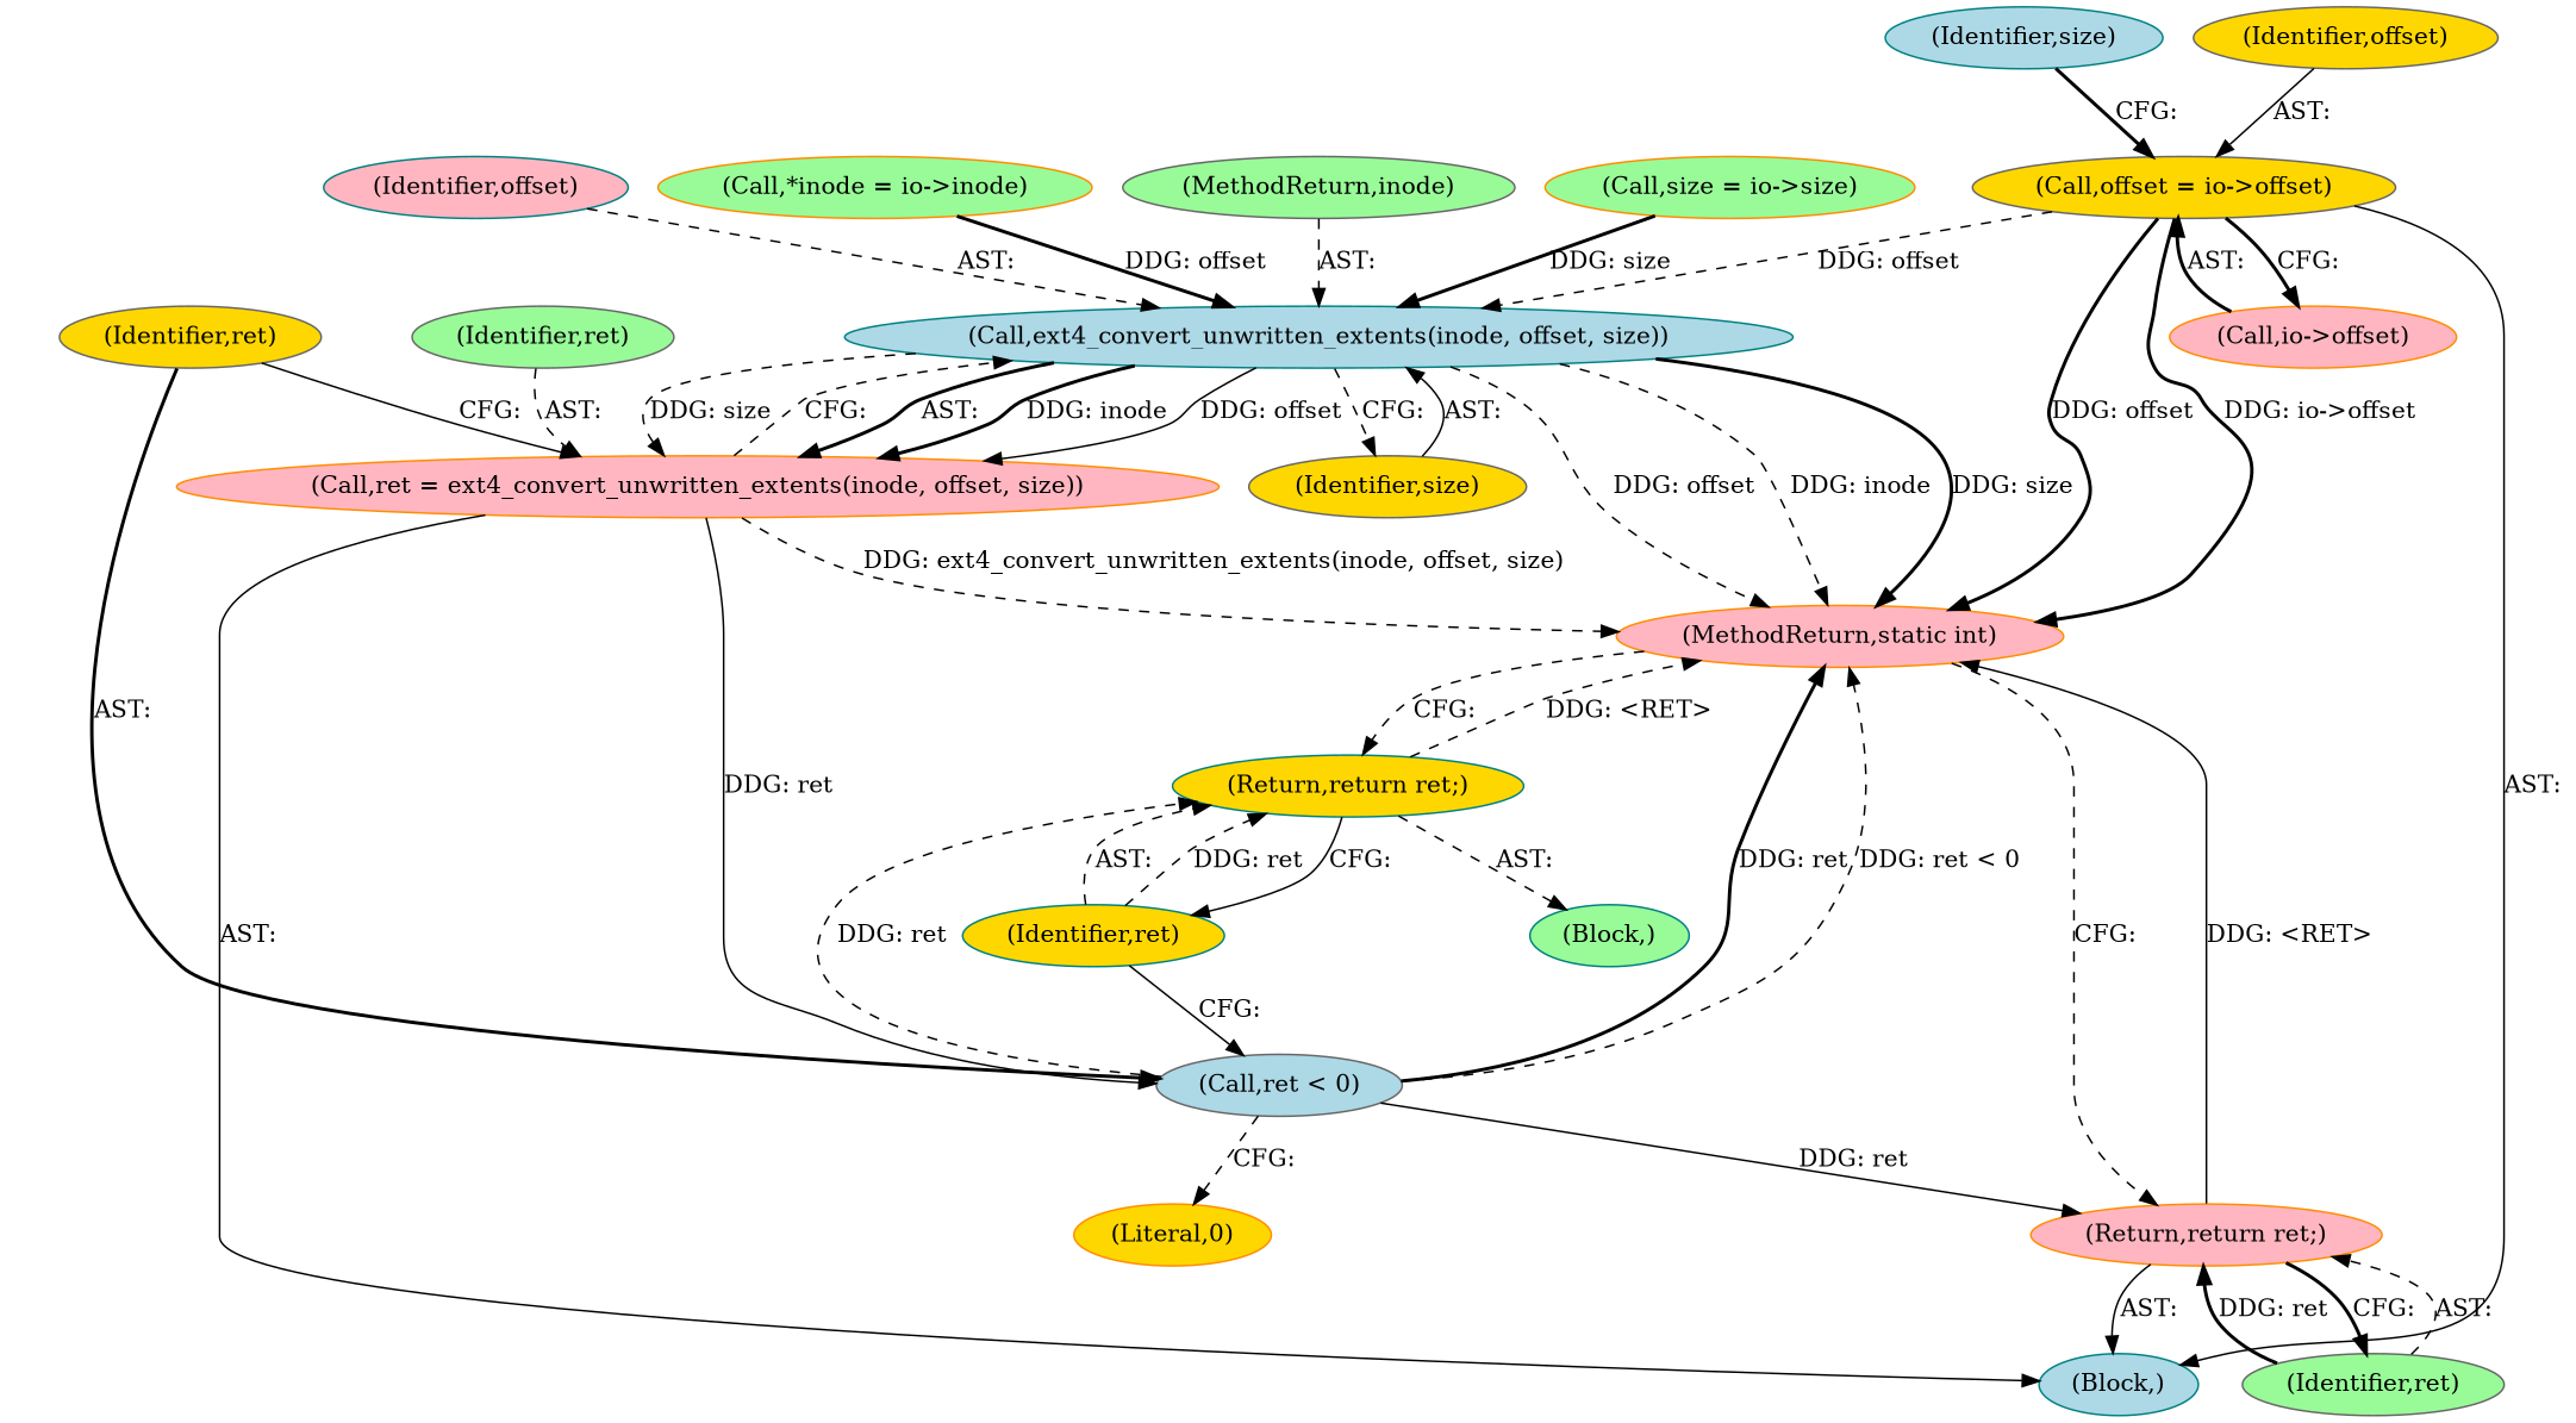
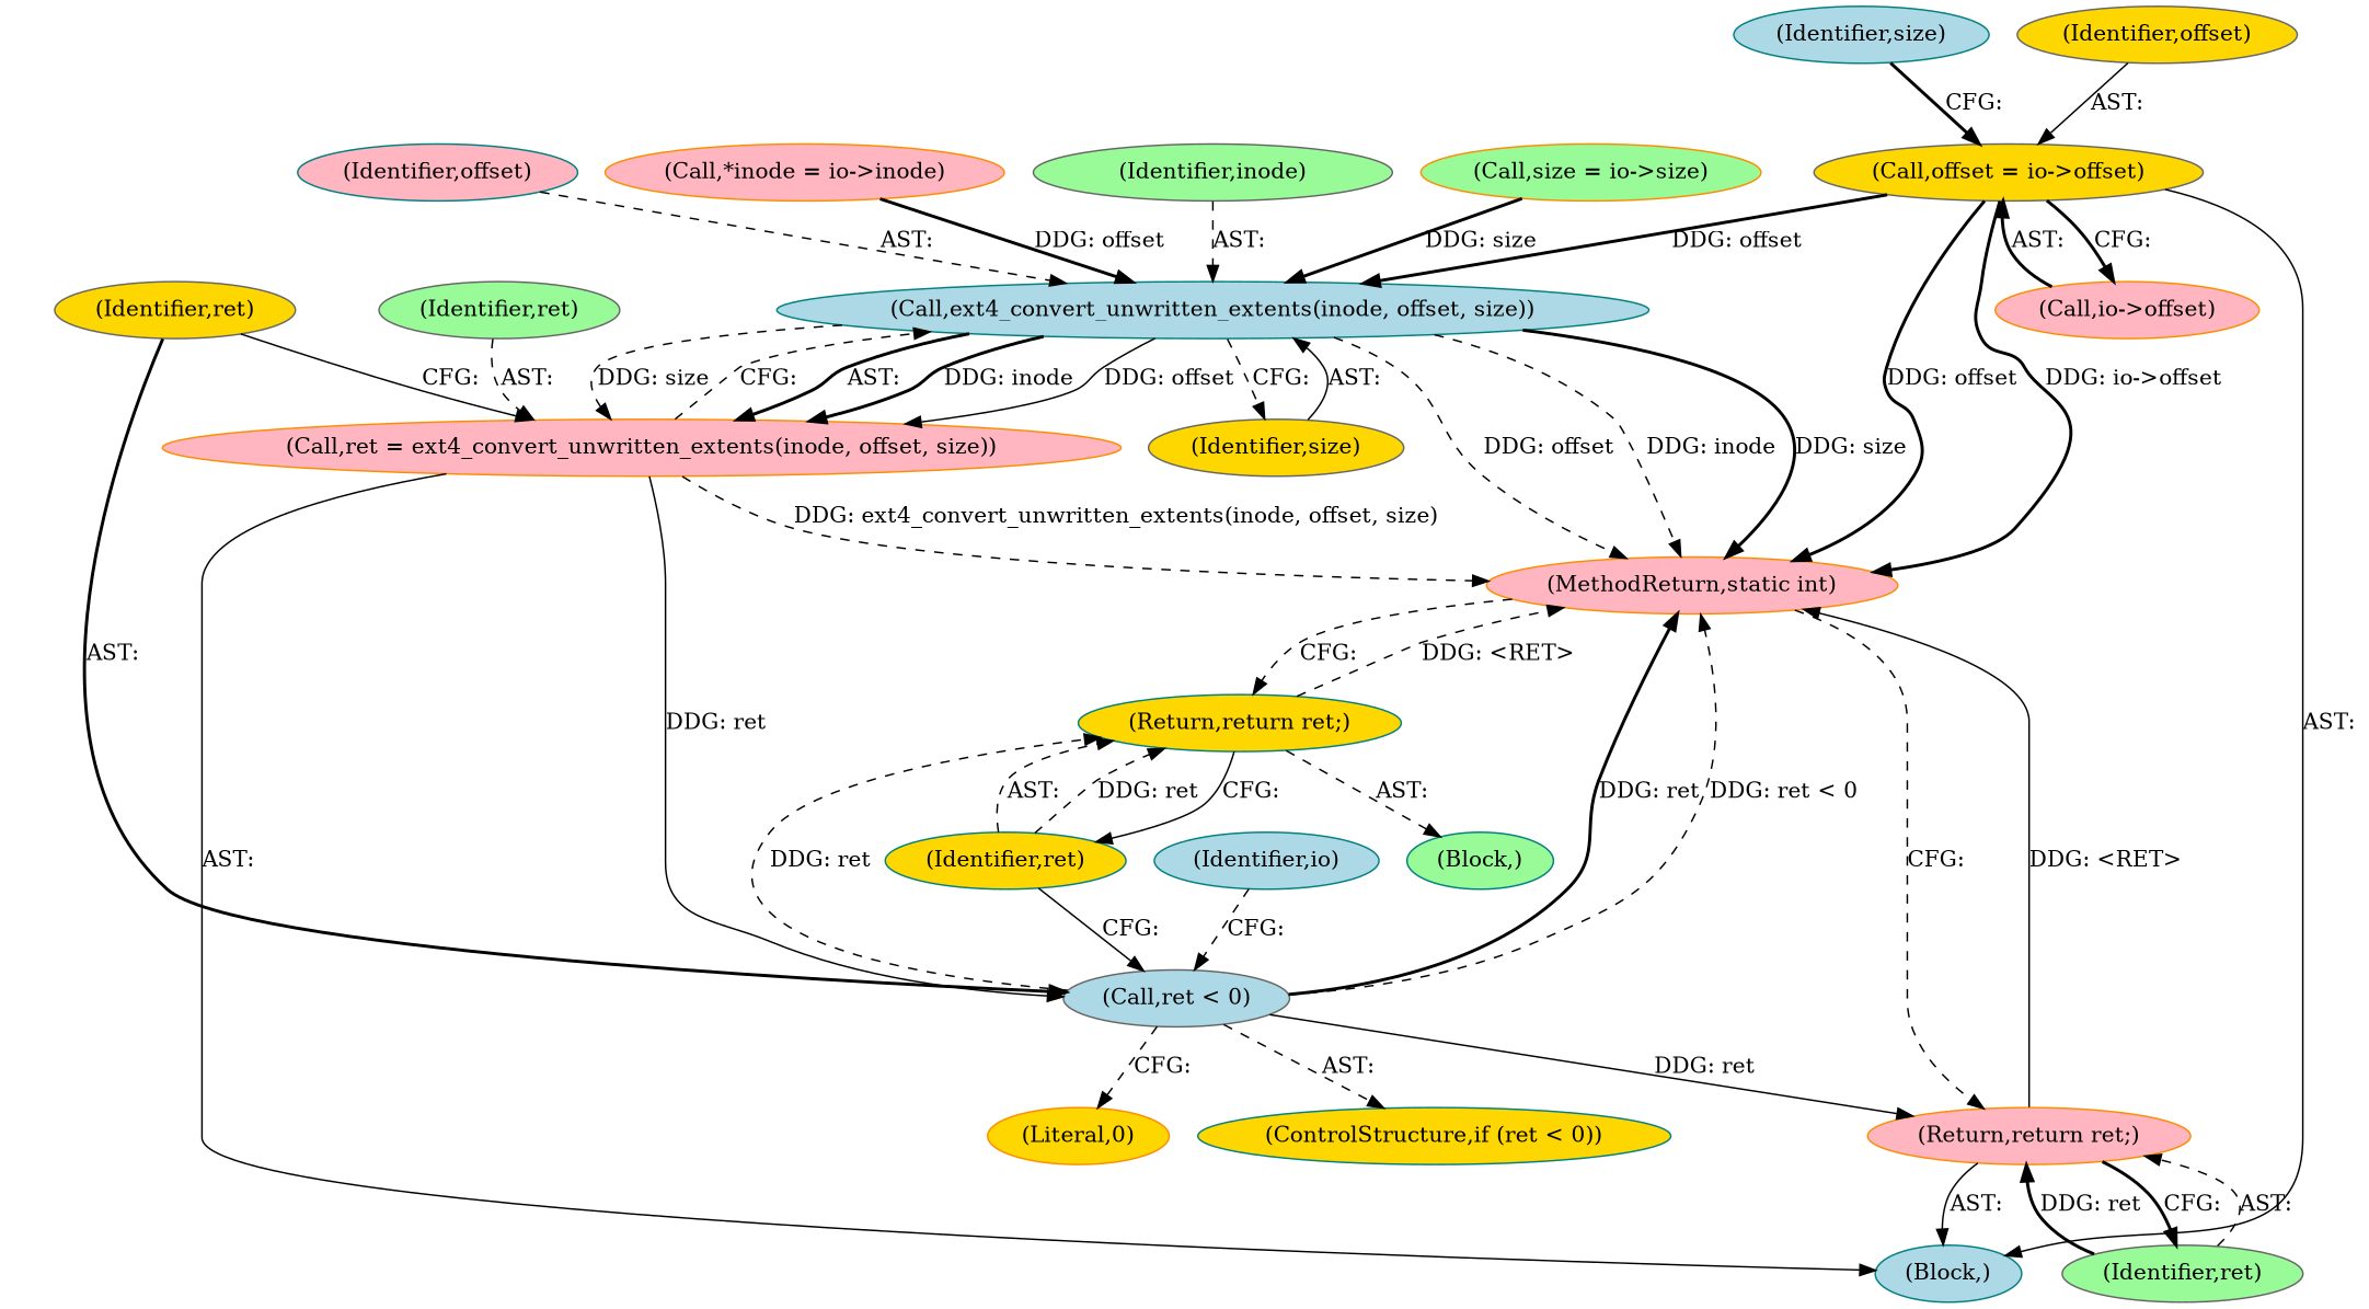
  digraph {
    node [color=teal fillcolor=gold style=filled]
    edge [style=dashed]
    n1 [color=gray40 label="(Call,offset = io->offset)"]
    n2 [fillcolor=lightblue label="(Call,ext4_convert_unwritten_extents(inode, offset, size))"]
    n3 [color=darkorange fillcolor=lightpink label="(Call,io->offset)"]
    n4 [color=darkorange fillcolor=lightpink label="(MethodReturn,static int)"]
    n5 [fillcolor=lightblue label="(Block,)"]
    n6 [color=darkorange fillcolor=lightpink label="(Call,ret = ext4_convert_unwritten_extents(inode, offset, size))"]
    n7 [color=gray40 label="(Identifier,size)"]
    n8 [label="(Return,return ret;)"]
    n9 [color=darkorange fillcolor=lightpink label="(Return,return ret;)"]
    n10 [color=gray40 fillcolor=lightblue label="(Call,ret < 0)"]
+   n11 [label="(ControlStructure,if (ret < 0))"]
    n12 [color=darkorange label="(Literal,0)"]
    n13 [fillcolor=palegreen label="(Block,)"]
    n14 [label="(Identifier,ret)"]
    n15 [color=gray40 fillcolor=palegreen label="(Identifier,ret)"]
    n16 [fillcolor=lightblue label="(Identifier,size)"]
    n17 [fillcolor=lightpink label="(Identifier,offset)"]
-   n18 [color=darkorange fillcolor=palegreen label="(Call,*inode = io->inode)"]
+   n18 [color=darkorange fillcolor=lightpink label="(Call,*inode = io->inode)"]
    n19 [color=gray40 fillcolor=palegreen label="(Identifier,ret)"]
-   n21 [color=gray40 fillcolor=palegreen label="(MethodReturn,inode)"]
+   n20 [fillcolor=lightblue label="(Identifier,io)"]
+   n21 [color=gray40 fillcolor=palegreen label="(Identifier,inode)"]
    n22 [color=gray40 label="(Identifier,ret)"]
    n23 [color=darkorange fillcolor=palegreen label="(Call,size = io->size)"]
    n24 [color=gray40 label="(Identifier,offset)"]
-   n1 -> n2 [label="DDG: offset"]
+   n1 -> n2 [label="DDG: offset" style=bold]
    n1 -> n3 [label="CFG: " style=bold]
    n1 -> n4 [label="DDG: io->offset" style=bold]
    n1 -> n4 [label="DDG: offset" style=bold]
    n1 -> n5 [label="AST: " style=solid]
    n2 -> n4 [label="DDG: size" style=bold]
    n2 -> n4 [label="DDG: offset"]
    n2 -> n4 [label="DDG: inode"]
    n2 -> n6 [label="AST: " style=bold]
    n2 -> n6 [label="DDG: inode" style=bold]
    n2 -> n6 [label="DDG: offset" style=solid]
    n2 -> n6 [label="DDG: size"]
    n2 -> n7 [label="CFG: "]
    n3 -> n1 [label="AST: " style=bold]
    n4 -> n8 [label="CFG: "]
    n4 -> n9 [label="CFG: "]
    n6 -> n2 [label="CFG: "]
    n6 -> n4 [label="DDG: ext4_convert_unwritten_extents(inode, offset, size)"]
    n6 -> n5 [label="AST: " style=solid]
    n6 -> n10 [label="DDG: ret" style=solid]
    n7 -> n2 [label="AST: " style=solid]
    n8 -> n4 [label="DDG: <RET>"]
    n8 -> n13 [label="AST: "]
    n8 -> n14 [label="CFG: " style=solid]
    n9 -> n4 [label="DDG: <RET>" style=solid]
    n9 -> n5 [label="AST: " style=solid]
    n9 -> n15 [label="CFG: " style=bold]
    n10 -> n4 [label="DDG: ret" style=bold]
    n10 -> n4 [label="DDG: ret < 0"]
    n10 -> n8 [label="DDG: ret"]
    n10 -> n9 [label="DDG: ret" style=solid]
+   n10 -> n11 [label="AST: "]
    n10 -> n12 [label="CFG: "]
    n14 -> n8 [label="AST: "]
    n14 -> n8 [label="DDG: ret"]
    n14 -> n10 [label="CFG: " style=solid]
    n15 -> n9 [label="AST: "]
    n15 -> n9 [label="DDG: ret" style=bold]
    n16 -> n1 [label="CFG: " style=bold]
    n17 -> n2 [label="AST: "]
    n18 -> n2 [label="DDG: offset" style=bold]
    n19 -> n6 [label="AST: "]
+   n20 -> n10 [label="CFG: "]
    n21 -> n2 [label="AST: "]
    n22 -> n6 [label="CFG: " style=solid]
    n22 -> n10 [label="AST: " style=bold]
    n23 -> n2 [label="DDG: size" style=bold]
    n24 -> n1 [label="AST: " style=solid]
  }
